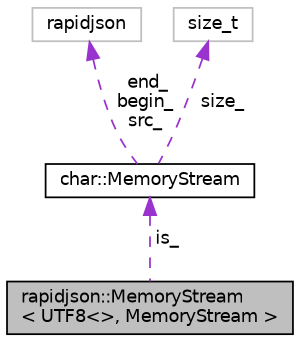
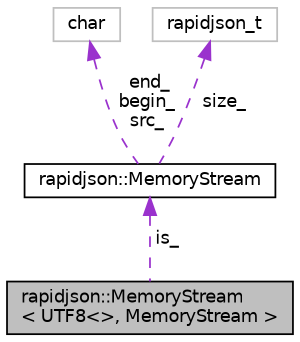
  digraph {
    node [color=black fillcolor=white fontname=Helvetica fontsize=10 shape=record style=filled]
    edge [color=darkorchid3 dir=back fontname=Helvetica fontsize=10 labelfontname=Helvetica labelfontsize=10 style=dashed]
    n1 [fillcolor=grey75 fontcolor=black height=0.2 label="rapidjson::MemoryStream\l\< UTF8\<\>, MemoryStream \>" width=0.4]
-   n2 [height=0.2 label="char::MemoryStream" width=0.4]
-   n3 [color=grey75 height=0.2 label=rapidjson width=0.4]
-   n4 [color=grey75 height=0.2 label=size_t width=0.4]
+   n2 [height=0.2 label="rapidjson::MemoryStream" width=0.4]
+   n3 [color=grey75 height=0.2 label=char width=0.4]
+   n4 [color=grey75 height=0.2 label=rapidjson_t width=0.4]
    n2 -> n1 [label=" is_"]
    n3 -> n2 [label=" end_\nbegin_\nsrc_"]
    n4 -> n2 [label=" size_"]
  }
